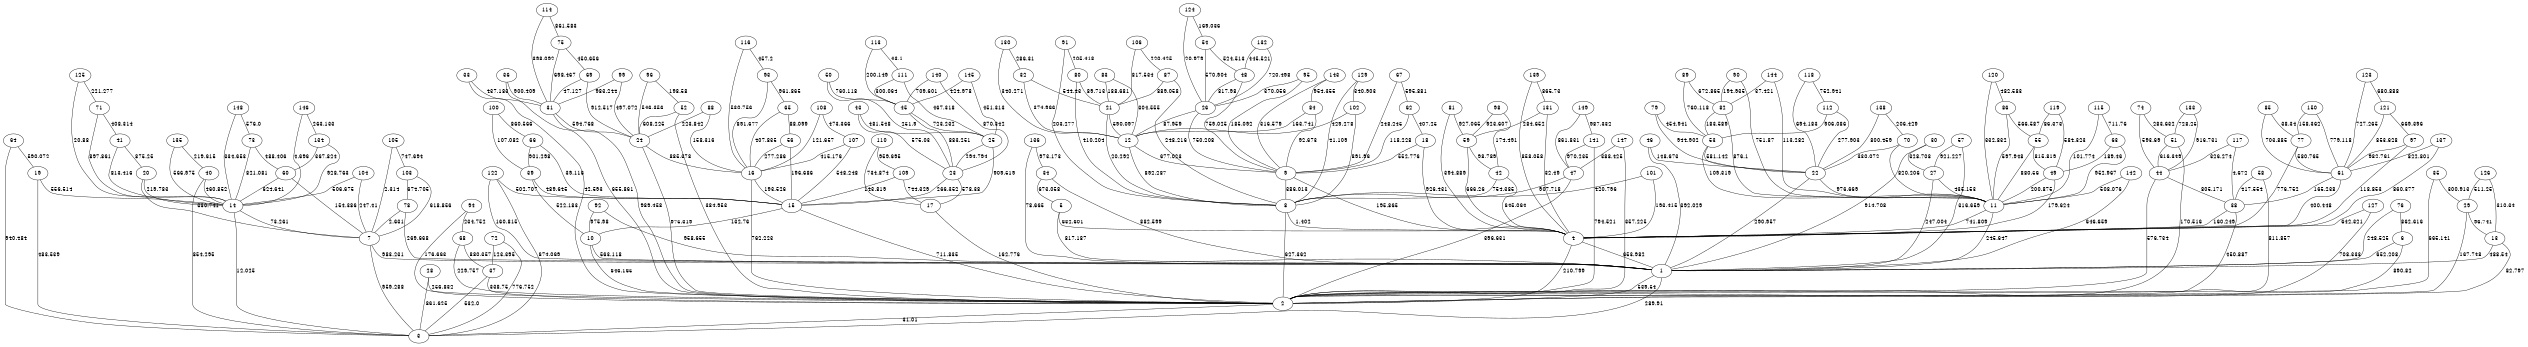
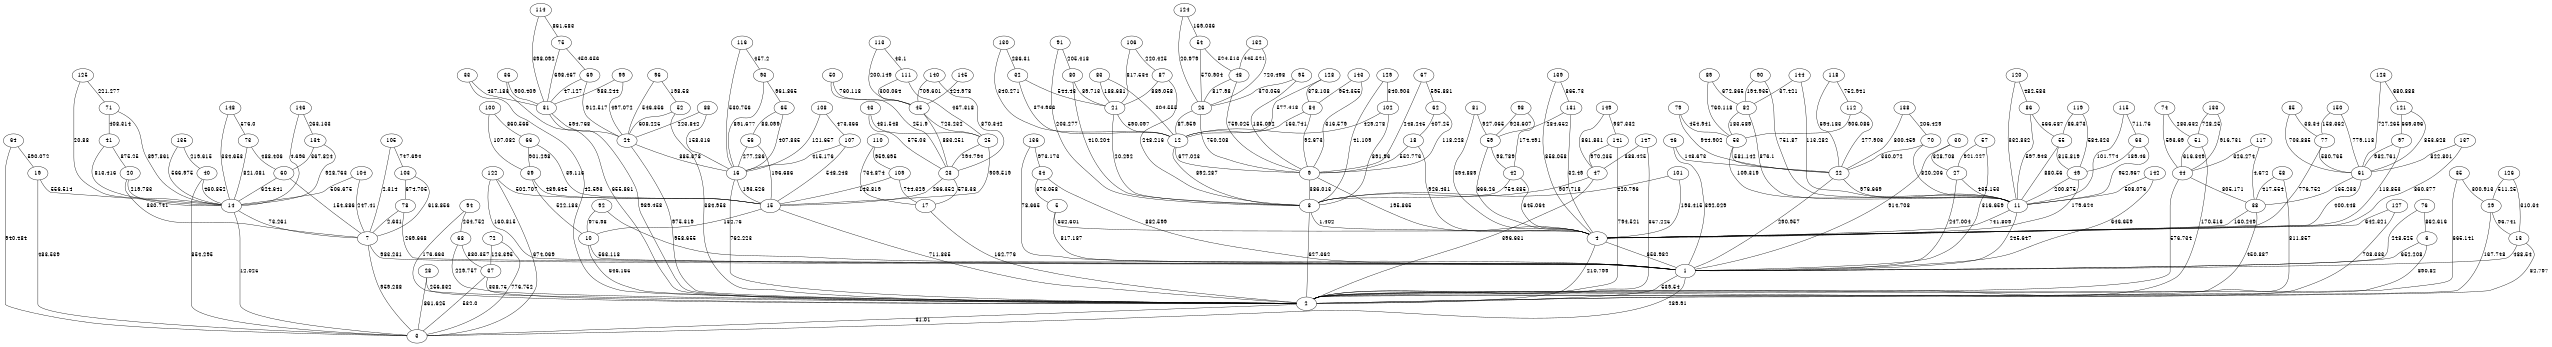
  graph {
    1
    2
    3
    4
    5
    6
    7
    8
    9
    10
    11
    12
    13
    14
    15
    16
    17
    18
    19
    20
    21
    22
    23
    24
    25
    26
    27
    28
    29
    30
    31
    32
    33
    34
    35
    36
    37
    38
    39
    40
    41
    42
    43
    44
    45
    46
    47
    48
    49
    50
    51
    52
    53
    54
    55
    56
    57
    58
    59
    60
    61
    62
    63
    64
    65
    66
    67
    68
    69
    70
    71
    72
    73
    74
    75
    76
    77
    78
    79
    80
    81
    82
    83
    84
    85
    86
    87
    88
    89
    90
    91
    92
    93
    94
    95
    96
    97
    98
    99
    100
    101
    102
    103
    104
    105
    106
    107
    108
    109
    110
    111
    112
    113
    114
    115
    116
    117
    118
    119
    120
    121
    122
    123
    124
    125
    126
    127
+   128
    129
    130
    131
    132
    133
    134
    135
    136
    137
    138
    139
    140
    141
    142
    143
    144
    145
    146
    147
    148
    149
    150
    1 -- 2 [label=539.54]
    1 -- 3 [label=289.91]
    2 -- 3 [label=31.01]
    4 -- 1 [label=653.982]
    4 -- 2 [label=210.799]
    5 -- 1 [label=817.187]
    5 -- 4 [label=632.601]
    6 -- 1 [label=652.208]
    6 -- 2 [label=890.82]
    7 -- 1 [label=983.231]
    7 -- 3 [label=959.288]
    8 -- 2 [label=627.362]
    8 -- 4 [label=1.402]
    9 -- 4 [label=195.865]
    9 -- 8 [label=386.013]
    10 -- 1 [label=563.118]
    10 -- 2 [label=646.165]
    11 -- 1 [label=245.647]
    11 -- 4 [label=741.809]
    12 -- 8 [label=892.287]
    12 -- 9 [label=677.023]
    13 -- 1 [label=488.54]
    13 -- 2 [label=82.797]
    14 -- 3 [label=12.025]
    14 -- 7 [label=73.261]
    15 -- 2 [label=711.835]
    15 -- 10 [label=132.76]
    16 -- 2 [label=762.223]
    16 -- 15 [label=193.526]
    17 -- 2 [label=162.776]
    18 -- 4 [label=926.431]
    18 -- 9 [label=552.776]
    19 -- 3 [label=483.539]
    19 -- 14 [label=556.514]
    20 -- 7 [label=330.741]
    20 -- 14 [label=219.783]
    21 -- 8 [label=20.292]
    21 -- 12 [label=590.097]
    22 -- 1 [label=290.957]
    22 -- 11 [label=976.669]
    23 -- 15 [label=266.352]
    23 -- 17 [label=578.38]
    24 -- 2 [label=975.319]
    24 -- 16 [label=885.378]
    25 -- 15 [label=909.519]
    25 -- 23 [label=294.794]
    26 -- 9 [label=750.208]
    26 -- 12 [label=87.959]
    27 -- 1 [label=247.004]
    27 -- 11 [label=435.153]
    28 -- 2 [label=256.832]
    28 -- 3 [label=861.625]
    29 -- 2 [label=167.748]
    29 -- 13 [label=96.741]
    30 -- 1 [label=914.708]
    30 -- 27 [label=328.708]
    31 -- 2 [label=989.458]
    31 -- 24 [label=594.768]
    32 -- 12 [label=374.966]
    32 -- 21 [label=544.43]
    33 -- 2 [label=42.593]
    33 -- 31 [label=437.183]
    34 -- 1 [label=882.599]
    34 -- 5 [label=673.058]
    35 -- 2 [label=665.141]
    35 -- 29 [label=300.913]
    36 -- 2 [label=655.861]
    36 -- 31 [label=900.409]
    37 -- 2 [label=338.75]
    37 -- 3 [label=532.0]
    38 -- 2 [label=450.887]
    38 -- 4 [label=160.249]
    39 -- 10 [label=522.183]
    39 -- 15 [label=489.645]
    40 -- 3 [label=854.295]
    40 -- 14 [label=460.852]
    41 -- 14 [label=813.416]
    41 -- 20 [label=875.25]
    42 -- 4 [label=645.064]
    42 -- 8 [label=754.385]
    43 -- 23 [label=575.03]
    43 -- 25 [label=481.548]
    44 -- 2 [label=576.734]
    44 -- 38 [label=805.171]
    45 -- 23 [label=883.251]
    45 -- 25 [label=723.232]
    46 -- 1 [label=392.029]
    46 -- 22 [label=148.673]
    47 -- 2 [label=396.631]
    47 -- 8 [label=907.718]
    48 -- 9 [label=759.025]
    48 -- 26 [label=817.98]
    49 -- 4 [label=179.624]
    49 -- 11 [label=200.875]
    50 -- 23 [label=251.9]
    50 -- 45 [label=760.118]
    51 -- 2 [label=170.516]
    51 -- 44 [label=616.349]
    52 -- 2 [label=384.953]
    52 -- 24 [label=608.225]
    53 -- 11 [label=109.319]
    53 -- 22 [label=581.142]
    54 -- 26 [label=570.904]
    54 -- 48 [label=524.513]
    55 -- 11 [label=880.56]
    55 -- 49 [label=815.819]
    56 -- 15 [label=196.686]
    56 -- 16 [label=277.286]
    57 -- 1 [label=316.659]
    57 -- 27 [label=921.227]
    58 -- 2 [label=811.857]
    58 -- 38 [label=417.554]
    59 -- 4 [label=666.26]
    59 -- 42 [label=98.789]
    60 -- 7 [label=154.386]
    60 -- 14 [label=624.641]
    61 -- 4 [label=400.448]
    61 -- 38 [label=165.238]
    62 -- 9 [label=118.228]
    62 -- 18 [label=407.25]
    63 -- 11 [label=952.967]
    63 -- 49 [label=189.46]
    64 -- 3 [label=940.484]
    64 -- 19 [label=590.072]
    65 -- 16 [label=407.835]
    65 -- 56 [label=88.099]
    66 -- 15 [label=39.116]
    66 -- 39 [label=901.298]
    67 -- 9 [label=248.245]
    67 -- 62 [label=595.881]
    68 -- 2 [label=229.757]
    68 -- 37 [label=880.357]
    69 -- 24 [label=912.517]
    69 -- 31 [label=47.127]
    70 -- 11 [label=820.206]
    70 -- 22 [label=330.072]
    71 -- 14 [label=897.861]
    71 -- 41 [label=408.314]
    72 -- 3 [label=776.752]
    72 -- 37 [label=123.395]
    73 -- 14 [label=821.081]
    73 -- 60 [label=488.406]
    74 -- 44 [label=593.69]
    74 -- 51 [label=283.632]
    75 -- 31 [label=698.467]
    75 -- 69 [label=450.656]
    76 -- 1 [label=248.525]
    76 -- 6 [label=862.616]
    77 -- 4 [label=776.752]
    77 -- 61 [label=580.765]
    78 -- 1 [label=269.668]
    78 -- 7 [label=2.631]
    79 -- 22 [label=944.902]
    79 -- 53 [label=454.941]
    80 -- 8 [label=410.204]
    80 -- 21 [label=89.713]
    81 -- 4 [label=394.889]
    81 -- 59 [label=927.065]
    82 -- 11 [label=876.1]
    82 -- 53 [label=183.589]
    83 -- 12 [label=304.555]
    83 -- 21 [label=188.681]
    84 -- 9 [label=92.673]
    84 -- 12 [label=163.741]
    85 -- 61 [label=703.885]
    85 -- 77 [label=38.34]
    86 -- 11 [label=597.948]
    86 -- 55 [label=566.587]
    87 -- 8 [label=248.216]
    87 -- 21 [label=889.058]
    88 -- 16 [label=158.316]
    88 -- 24 [label=223.842]
    89 -- 53 [label=760.118]
    89 -- 82 [label=672.865]
    90 -- 11 [label=751.87]
    90 -- 82 [label=194.935]
    91 -- 8 [label=203.277]
    91 -- 80 [label=205.418]
    92 -- 1 [label=958.655]
    92 -- 10 [label=975.98]
    93 -- 16 [label=891.677]
    93 -- 65 [label=961.865]
    94 -- 2 [label=176.663]
    94 -- 68 [label=234.752]
    95 -- 9 [label=185.092]
    95 -- 26 [label=370.056]
    96 -- 24 [label=546.356]
    96 -- 52 [label=198.58]
    97 -- 4 [label=118.853]
    97 -- 61 [label=982.761]
    98 -- 42 [label=174.491]
    98 -- 59 [label=923.607]
    99 -- 24 [label=497.072]
    99 -- 31 [label=983.244]
    100 -- 39 [label=107.082]
    100 -- 66 [label=860.566]
    101 -- 4 [label=193.415]
    101 -- 8 [label=420.796]
    102 -- 8 [label=891.96]
    102 -- 12 [label=429.278]
    103 -- 7 [label=618.856]
    103 -- 78 [label=674.705]
    104 -- 7 [label=247.41]
    104 -- 14 [label=506.675]
    105 -- 7 [label=2.314]
    105 -- 103 [label=747.694]
    106 -- 21 [label=817.534]
    106 -- 87 [label=220.425]
    107 -- 15 [label=548.248]
    107 -- 16 [label=415.176]
    108 -- 16 [label=121.657]
    108 -- 107 [label=473.366]
    109 -- 15 [label=143.819]
    109 -- 17 [label=744.329]
    110 -- 17 [label=734.874]
    110 -- 109 [label=959.695]
    111 -- 25 [label=467.318]
    111 -- 45 [label=300.064]
    112 -- 22 [label=277.903]
    112 -- 53 [label=906.086]
    113 -- 45 [label=200.149]
    113 -- 111 [label=43.1]
    114 -- 31 [label=398.092]
    114 -- 75 [label=861.583]
    115 -- 11 [label=101.774]
    115 -- 63 [label=711.76]
    116 -- 16 [label=530.756]
    116 -- 93 [label=457.2]
    117 -- 38 [label=4.672]
    117 -- 44 [label=326.274]
    118 -- 22 [label=694.183]
    118 -- 112 [label=752.941]
    119 -- 49 [label=584.323]
    119 -- 55 [label=86.373]
    120 -- 11 [label=332.832]
    120 -- 86 [label=482.583]
    121 -- 61 [label=853.628]
    121 -- 97 [label=669.396]
    122 -- 1 [label=160.815]
    122 -- 3 [label=674.069]
    122 -- 15 [label=502.707]
    123 -- 61 [label=727.265]
    123 -- 121 [label=680.888]
    124 -- 26 [label=20.979]
    124 -- 54 [label=169.036]
    125 -- 14 [label=20.88]
    125 -- 71 [label=221.277]
    126 -- 13 [label=310.34]
    126 -- 29 [label=511.25]
    127 -- 2 [label=708.333]
    127 -- 4 [label=642.321]
+   128 -- 12 [label=577.418]
+   128 -- 84 [label=378.108]
    129 -- 8 [label=41.109]
    129 -- 102 [label=340.903]
    130 -- 12 [label=340.271]
    130 -- 32 [label=286.31]
    131 -- 4 [label=32.49]
    131 -- 59 [label=284.652]
    132 -- 26 [label=720.498]
    132 -- 48 [label=445.521]
    133 -- 44 [label=916.731]
    133 -- 51 [label=728.25]
    134 -- 14 [label=928.763]
    134 -- 60 [label=367.824]
    135 -- 14 [label=566.975]
    135 -- 40 [label=219.615]
    136 -- 1 [label=78.665]
    136 -- 34 [label=973.173]
    137 -- 4 [label=860.377]
    137 -- 61 [label=822.801]
    138 -- 22 [label=800.459]
    138 -- 70 [label=206.429]
    139 -- 4 [label=858.058]
    139 -- 131 [label=865.73]
    140 -- 23 [label=870.342]
    140 -- 45 [label=709.601]
    141 -- 2 [label=794.521]
    141 -- 47 [label=970.235]
    142 -- 1 [label=646.659]
    142 -- 11 [label=508.076]
    143 -- 9 [label=316.579]
    143 -- 84 [label=954.355]
    144 -- 11 [label=113.282]
    144 -- 82 [label=37.421]
-   145 -- 25 [label=451.313]
    145 -- 45 [label=424.978]
    146 -- 14 [label=4.696]
    146 -- 134 [label=263.133]
    147 -- 2 [label=357.225]
    147 -- 47 [label=388.425]
    148 -- 14 [label=334.653]
    148 -- 73 [label=576.0]
    149 -- 47 [label=861.831]
    149 -- 141 [label=987.332]
    150 -- 61 [label=779.118]
    150 -- 77 [label=158.362]
  }
